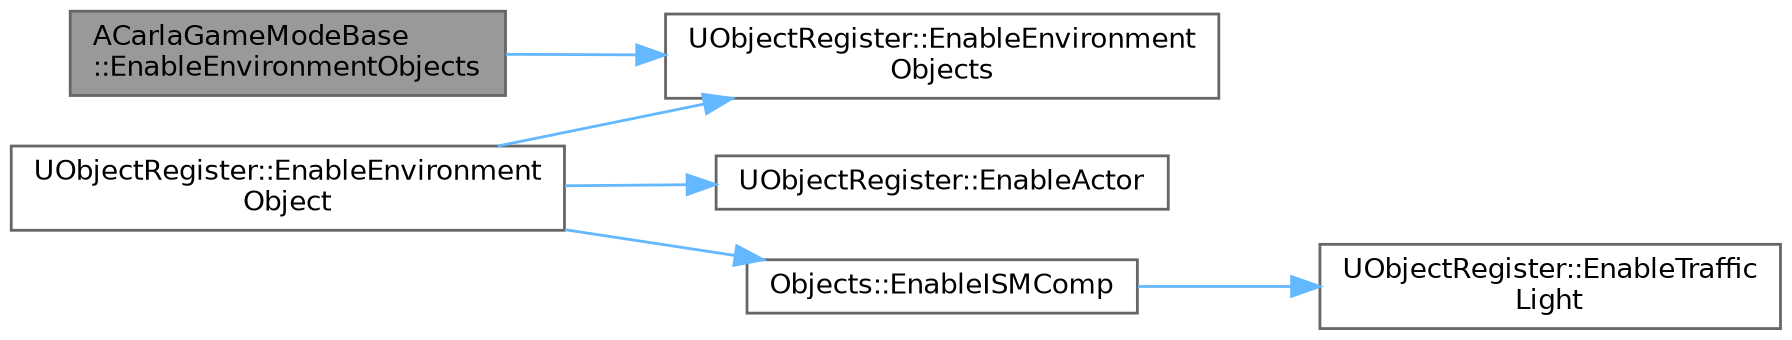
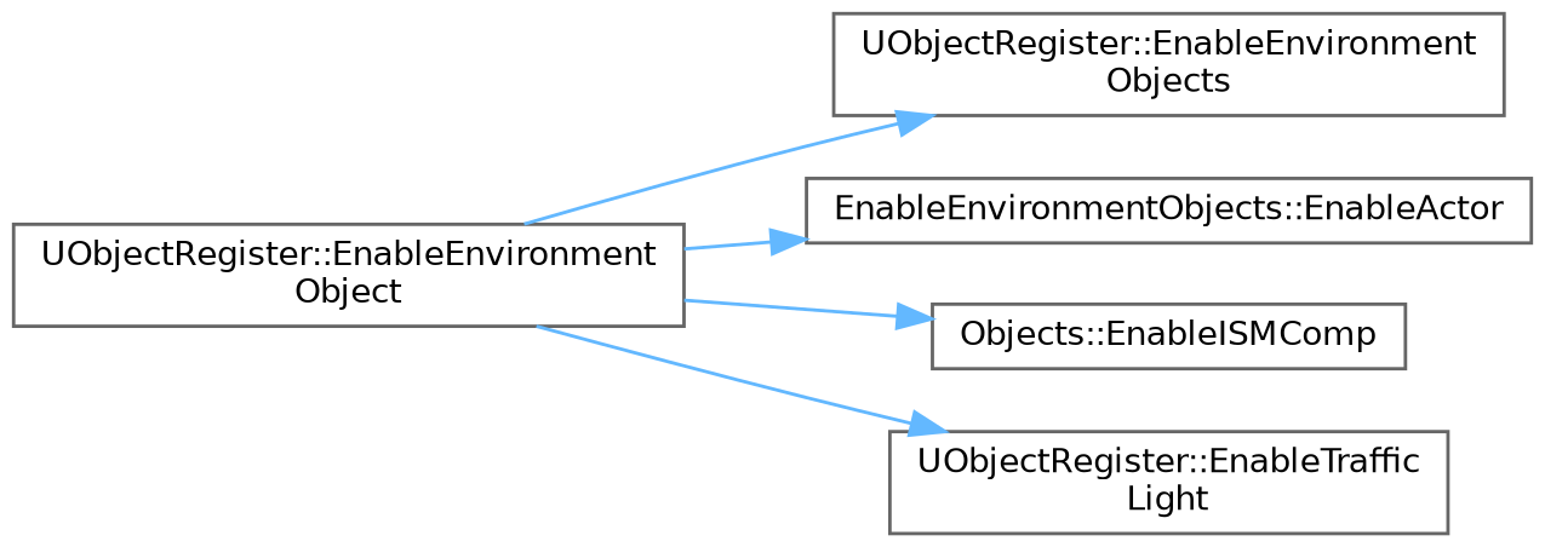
  digraph {
    rankdir=LR
    node [color=grey40 fillcolor=white fontname=Helvetica fontsize=10 shape=box style=filled]
    edge [color=steelblue1 fontname=Helvetica fontsize=10 labelfontname=Helvetica labelfontsize=10 style=solid]
-   n1 [color=gray40 fillcolor=grey60 fontcolor=black height=0.2 label="ACarlaGameModeBase\l::EnableEnvironmentObjects" width=0.4]
    n2 [height=0.2 label="UObjectRegister::EnableEnvironment\lObjects" width=0.4]
    n3 [height=0.2 label="UObjectRegister::EnableEnvironment\lObject" width=0.4]
-   n4 [height=0.2 label="UObjectRegister::EnableActor" width=0.4]
+   n4 [height=0.2 label="EnableEnvironmentObjects::EnableActor" width=0.4]
    n5 [height=0.2 label="Objects::EnableISMComp" width=0.4]
    n6 [height=0.2 label="UObjectRegister::EnableTraffic\lLight" width=0.4]
-   n1 -> n2
    n3 -> n2
    n3 -> n4
    n3 -> n5
-   n5 -> n6
+   n3 -> n6
  }
